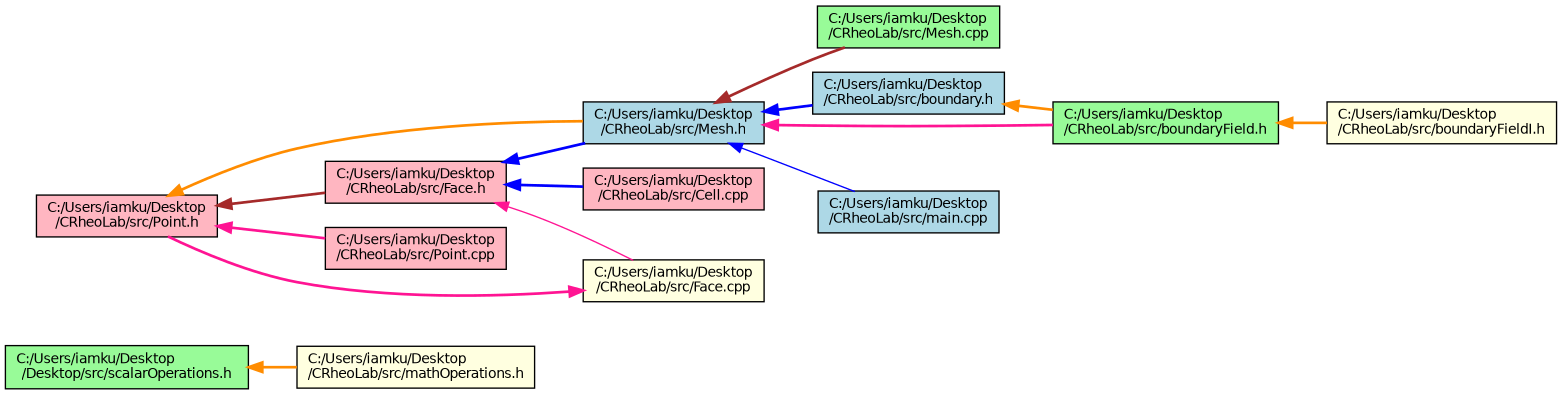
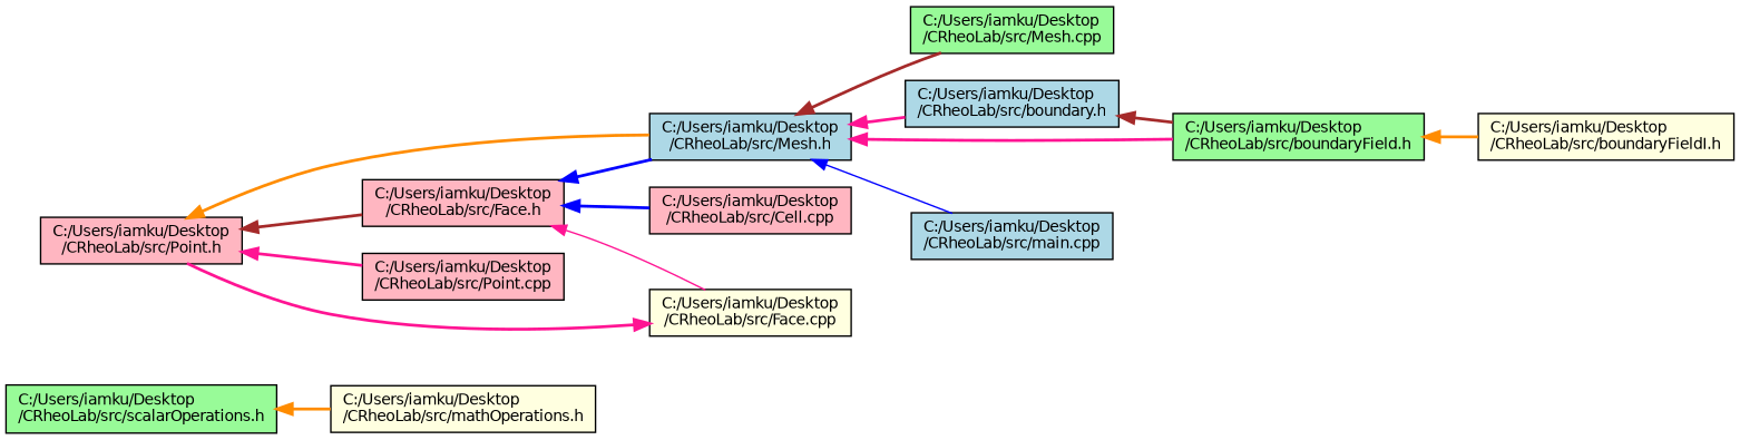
  digraph {
    rankdir=LR
    node [color=black fillcolor=lightpink fontname=Helvetica fontsize=10 shape=record style=filled]
    edge [color=deeppink dir=back fontname=Helvetica fontsize=10 labelfontname=Helvetica labelfontsize=10 style=bold]
-   n1 [fillcolor=palegreen fontcolor=black height=0.2 label="C:/Users/iamku/Desktop\l/Desktop/src/scalarOperations.h" width=0.4]
+   n1 [fillcolor=palegreen fontcolor=black height=0.2 label="C:/Users/iamku/Desktop\l/CRheoLab/src/scalarOperations.h" width=0.4]
    n2 [fillcolor=lightyellow height=0.2 label="C:/Users/iamku/Desktop\l/CRheoLab/src/mathOperations.h" width=0.4]
    n3 [height=0.2 label="C:/Users/iamku/Desktop\l/CRheoLab/src/Point.h" width=0.4]
    n4 [height=0.2 label="C:/Users/iamku/Desktop\l/CRheoLab/src/Face.h" width=0.4]
    n5 [fillcolor=lightblue height=0.2 label="C:/Users/iamku/Desktop\l/CRheoLab/src/Mesh.h" width=0.4]
    n6 [height=0.2 label="C:/Users/iamku/Desktop\l/CRheoLab/src/Point.cpp" width=0.4]
    n7 [height=0.2 label="C:/Users/iamku/Desktop\l/CRheoLab/src/Cell.cpp" width=0.4]
    n8 [fillcolor=lightyellow height=0.2 label="C:/Users/iamku/Desktop\l/CRheoLab/src/Face.cpp" width=0.4]
    n9 [fillcolor=palegreen height=0.2 label="C:/Users/iamku/Desktop\l/CRheoLab/src/Mesh.cpp" width=0.4]
    n10 [fillcolor=lightblue height=0.2 label="C:/Users/iamku/Desktop\l/CRheoLab/src/boundary.h" width=0.4]
    n11 [fillcolor=palegreen height=0.2 label="C:/Users/iamku/Desktop\l/CRheoLab/src/boundaryField.h" width=0.4]
    n12 [fillcolor=lightblue height=0.2 label="C:/Users/iamku/Desktop\l/CRheoLab/src/main.cpp" width=0.4]
    n13 [fillcolor=lightyellow height=0.2 label="C:/Users/iamku/Desktop\l/CRheoLab/src/boundaryFieldI.h" width=0.4]
    n1 -> n2 [color=darkorange]
    n3 -> n4 [color=brown]
    n3 -> n5 [color=darkorange]
    n3 -> n6
    n4 -> n5 [color=blue]
    n4 -> n7 [color=blue]
    n4 -> n8 [style=solid]
    n5 -> n9 [color=brown]
-   n5 -> n10 [color=blue]
+   n5 -> n10
    n5 -> n11
    n5 -> n12 [color=blue style=solid]
    n8 -> n3
-   n10 -> n11 [color=darkorange]
+   n10 -> n11 [color=brown]
    n11 -> n13 [color=darkorange]
  }
